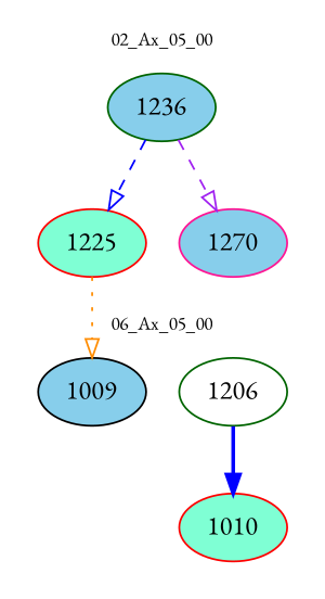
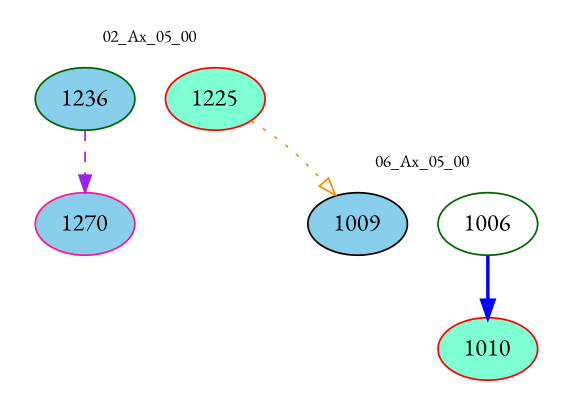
  digraph {
    fontname="EB Garamond"
    node [color=darkgreen fillcolor=skyblue fontname="EB Garamond" style=filled]
    edge [arrowhead=normal color=blue fontname="EB Garamond" style=dashed]
-   n1 [fillcolor=white label=1206]
+   n1 [fillcolor=white label=1006]
    n2 [color=black label=1009]
    n3 [color=red fillcolor=aquamarine label=1010]
    n4 [label=1236]
    n5 [color=red fillcolor=aquamarine label=1225]
    n6 [color=deeppink label=1270]
    subgraph cluster_1 {
      color=white
      fontsize=10
      label="06_Ax_05_00"
      n1
      n2
      n3
    }
    subgraph cluster_2 {
      color=white
      fontsize=10
      label="02_Ax_05_00"
      n4
      n5
      n6
    }
    n1 -> n3 [style=bold]
-   n4 -> n5 [arrowhead=onormal]
-   n4 -> n6 [arrowhead=onormal color=purple]
+   n4 -> n6 [color=purple]
    n5 -> n2 [arrowhead=onormal color=darkorange style=dotted]
  }
